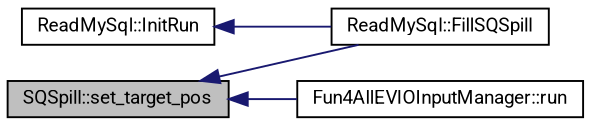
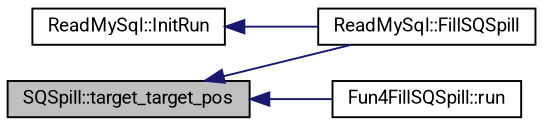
  digraph {
    fontname=Roboto
    rankdir=LR
    node [color=black fontname=Roboto fontsize=10 shape=record]
    edge [color=midnightblue dir=back fontname=Roboto fontsize=10 labelfontname=FreeSans labelfontsize=10 style=solid]
-   n1 [fillcolor=grey75 fontcolor=black height=0.2 label="SQSpill::set_target_pos" style=filled width=0.4]
+   n1 [fillcolor=grey75 fontcolor=black height=0.2 label="SQSpill::target_target_pos" style=filled width=0.4]
    n2 [height=0.2 label="ReadMySql::FillSQSpill" width=0.4]
-   n3 [height=0.2 label="Fun4AllEVIOInputManager::run" width=0.4]
+   n3 [height=0.2 label="Fun4FillSQSpill::run" width=0.4]
    n4 [height=0.2 label="ReadMySql::InitRun" width=0.4]
    n1 -> n2
    n1 -> n3
    n4 -> n2
  }
